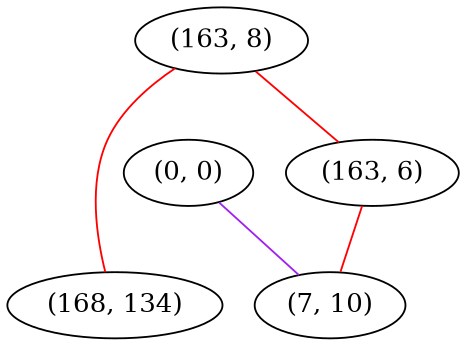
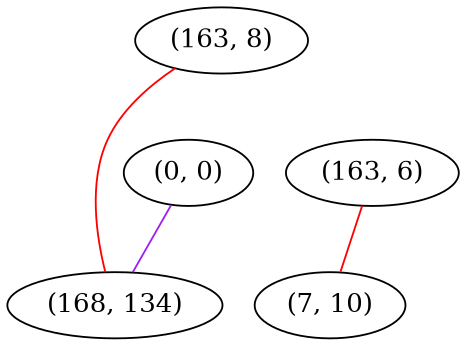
  graph {
    edge [color=red weight=1]
    "(163, 8)"
    "(168, 134)"
    "(163, 6)"
    "(7, 10)"
    "(0, 0)"
    "(163, 8)" -- "(168, 134)"
-   "(163, 8)" -- "(163, 6)"
    "(163, 6)" -- "(7, 10)"
-   "(0, 0)" -- "(7, 10)" [color=purple weight=4]
+   "(0, 0)" -- "(168, 134)" [color=purple weight=4]
  }
